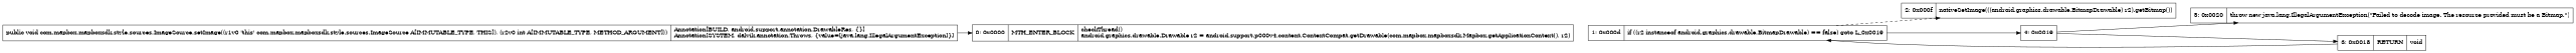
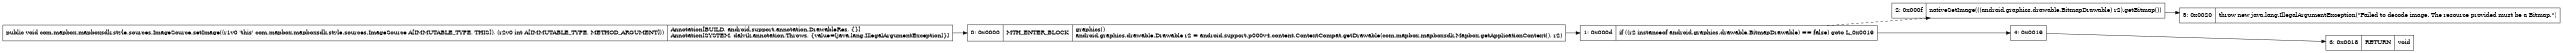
  digraph {
    rankdir=LR
    node [shape=record]
-   n1 [label="{0\:\ 0x0000|MTH_ENTER_BLOCK\l|checkThread()\landroid.graphics.drawable.Drawable r2 = android.support.p000v4.content.ContextCompat.getDrawable(com.mapbox.mapboxsdk.Mapbox.getApplicationContext(), r2)\l}"]
+   n1 [label="{0\:\ 0x0000|MTH_ENTER_BLOCK\l|graphics()\landroid.graphics.drawable.Drawable r2 = android.support.p000v4.content.ContextCompat.getDrawable(com.mapbox.mapboxsdk.Mapbox.getApplicationContext(), r2)\l}"]
    n2 [label="{1\:\ 0x000d|if ((r2 instanceof android.graphics.drawable.BitmapDrawable) == false) goto L_0x0019\l}"]
    n3 [label="{2\:\ 0x000f|nativeSetImage(((android.graphics.drawable.BitmapDrawable) r2).getBitmap())\l}"]
    n4 [label="{4\:\ 0x0019}"]
    n5 [label="{3\:\ 0x0018|RETURN\l|void\l}"]
    n6 [label="{5\:\ 0x0020|throw new java.lang.IllegalArgumentException(\"Failed to decode image. The resource provided must be a Bitmap.\")\l}"]
    n7 [label="{public void com.mapbox.mapboxsdk.style.sources.ImageSource.setImage((r1v0 'this' com.mapbox.mapboxsdk.style.sources.ImageSource A[IMMUTABLE_TYPE, THIS]), (r2v0 int A[IMMUTABLE_TYPE, METHOD_ARGUMENT]))  | Annotation[BUILD, android.support.annotation.DrawableRes, \{\}]\lAnnotation[SYSTEM, dalvik.annotation.Throws, \{value=[java.lang.IllegalArgumentException]\}]\l}"]
-   n5 -> n2
+   n1 -> n2
    n2 -> n3 [style=dashed]
    n2 -> n4
    n4 -> n5
-   n4 -> n6
+   n3 -> n6
    n7 -> n1
  }
